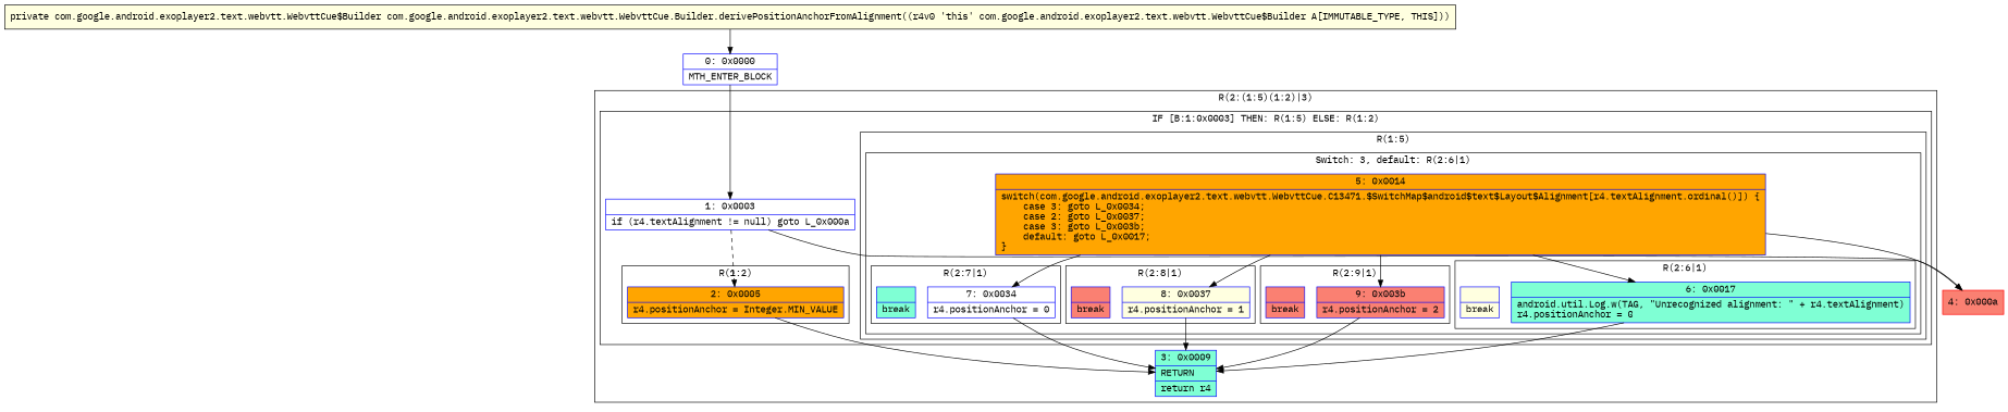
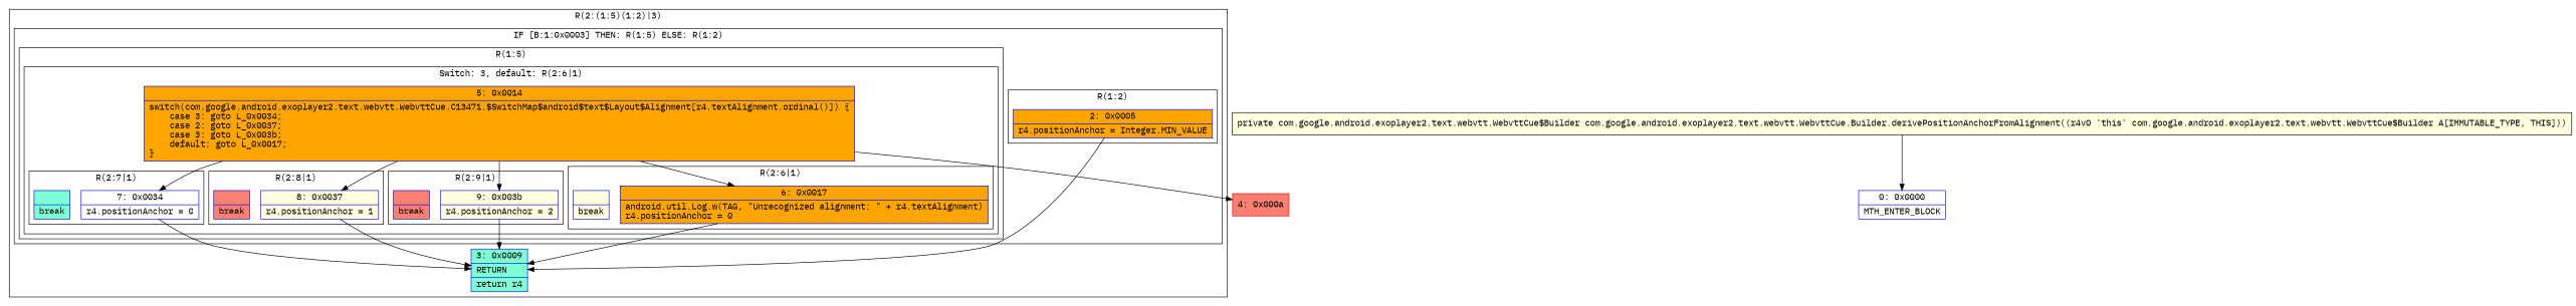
  digraph {
    fontname="IBM Plex Mono"
    node [color=blue fillcolor=lightyellow fontname="IBM Plex Mono" shape=record style=filled]
    edge [fontname="IBM Plex Mono"]
    n1 [fillcolor=white label="{7\:\ 0x0034|r4.positionAnchor = 0\l}"]
    n2 [fillcolor=aquamarine label="{|break\l}"]
    n3 [label="{8\:\ 0x0037|r4.positionAnchor = 1\l}"]
    n4 [fillcolor=salmon label="{|break\l}"]
-   n5 [fillcolor=salmon label="{9\:\ 0x003b|r4.positionAnchor = 2\l}"]
+   n5 [label="{9\:\ 0x003b|r4.positionAnchor = 2\l}"]
    n6 [fillcolor=salmon label="{|break\l}"]
-   n7 [fillcolor=aquamarine label="{6\:\ 0x0017|android.util.Log.w(TAG, \"Unrecognized alignment: \" + r4.textAlignment)\lr4.positionAnchor = 0\l}"]
+   n7 [fillcolor=orange label="{6\:\ 0x0017|android.util.Log.w(TAG, \"Unrecognized alignment: \" + r4.textAlignment)\lr4.positionAnchor = 0\l}"]
    n8 [label="{|break\l}"]
    n9 [fillcolor=orange label="{5\:\ 0x0014|switch(com.google.android.exoplayer2.text.webvtt.WebvttCue.C13471.$SwitchMap$android$text$Layout$Alignment[r4.textAlignment.ordinal()]) \{\l    case 3: goto L_0x0034;\l    case 2: goto L_0x0037;\l    case 3: goto L_0x003b;\l    default: goto L_0x0017;\l\}\l}"]
    n10 [fillcolor=orange label="{2\:\ 0x0005|r4.positionAnchor = Integer.MIN_VALUE\l}"]
-   n11 [fillcolor=white label="{1\:\ 0x0003|if (r4.textAlignment != null) goto L_0x000a\l}"]
    n12 [fillcolor=aquamarine label="{3\:\ 0x0009|RETURN\l|return r4\l}"]
    n13 [color=red fillcolor=salmon label="{4\:\ 0x000a}"]
    n14 [fillcolor=white label="{0\:\ 0x0000|MTH_ENTER_BLOCK\l}"]
    n15 [label="{private com.google.android.exoplayer2.text.webvtt.WebvttCue$Builder com.google.android.exoplayer2.text.webvtt.WebvttCue.Builder.derivePositionAnchorFromAlignment((r4v0 'this' com.google.android.exoplayer2.text.webvtt.WebvttCue$Builder A[IMMUTABLE_TYPE, THIS])) }" color=""]
    subgraph cluster_1 {
      label="R(2:(1:5)(1:2)|3)"
      n12
      subgraph cluster_2 {
        label="IF [B:1:0x0003] THEN: R(1:5) ELSE: R(1:2)"
-       n11
        subgraph cluster_3 {
          label="R(1:5)"
          subgraph cluster_4 {
            label="Switch: 3, default: R(2:6|1)"
            n9
            subgraph cluster_5 {
              label="R(2:7|1)"
              n1
              n2
            }
            subgraph cluster_6 {
              label="R(2:8|1)"
              n3
              n4
            }
            subgraph cluster_7 {
              label="R(2:9|1)"
              n5
              n6
            }
            subgraph cluster_8 {
              label="R(2:6|1)"
              n7
              n8
            }
          }
        }
        subgraph cluster_9 {
          label="R(1:2)"
          n10
        }
      }
    }
    n1 -> n12
    n3 -> n12
    n5 -> n12
    n7 -> n12
    n9 -> n1
    n9 -> n3
    n9 -> n5
    n9 -> n7
    n9 -> n13
    n10 -> n12
-   n11 -> n10 [style=dashed]
-   n11 -> n13
-   n14 -> n11
    n15 -> n14
  }
